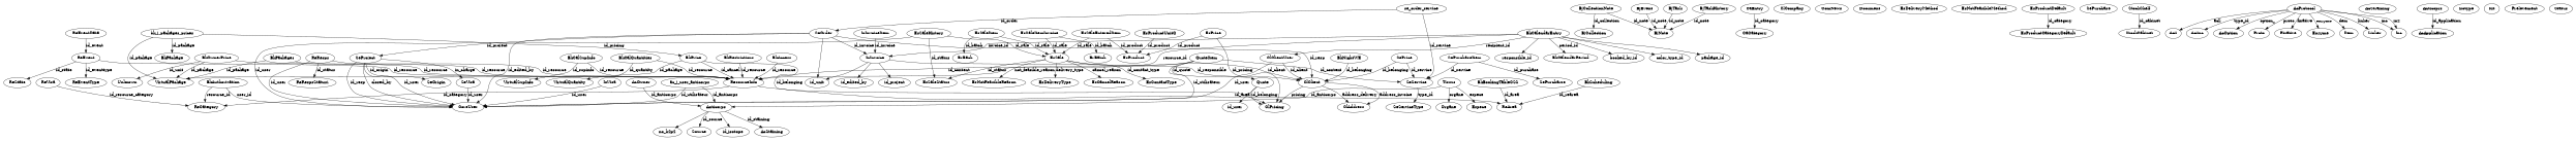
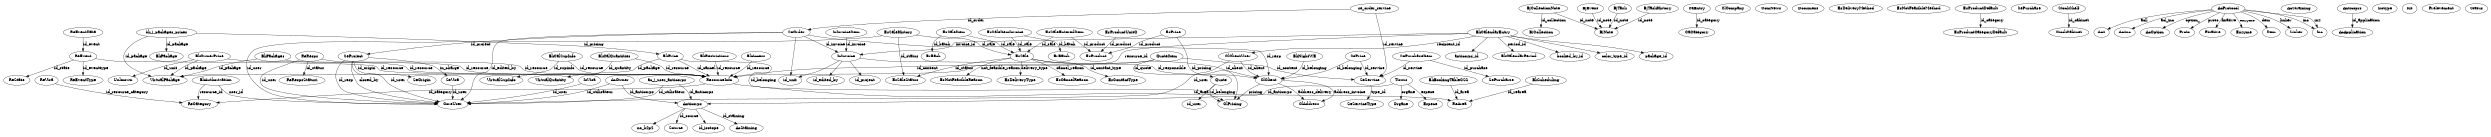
  digraph {
    BkAccess
    ResourceInfo
    ReCategory
    ReArea
    BkAuthorization
    CoreUser
    BkBookingTableCSS
    BkCalendarEntry
    booked_by_id
    ClClientUser
    color_type_id
    package_id
-   responsible_id
+   responsible_id [label=anticorps_id]
    InInvoice
    BkCalendarPeriod
    ClClient
    id_unit
    id_project
    id_edited_by
    ClPricing
    ClAddress
    BkCalQuantities
    VirtualQuantity
    BkCalSupInfo
    VirtualSupInfo
    BkNightWE
    BkOwnerPrice
    VirtualPackage
    Unknown
    BkPackages
    bk_j_packages_prices
    BkPrice
    BkPackage
    BkRestrictions
    BkScheduling
    BjCollectionNote
    BjCollection
    BjNote
    BjEvent
    BjTask
    BjTaskHistory
    CaEntry
    CaCategory
    ClCompany
    ComNews
    Document
    EsDeliveryMethod
    EsNotFeasibleMethod
    EsPrice
    EsProduct
    EsProductDefault
    EsProductCategoryDefault
    EsProductUnitQ
    EsSale
    EsCancelReason
    EsContactType
    EsNotFeasibleReason
    EsDeliveryType
    EsSaleStatus
    EsSaleEnteredItem
    EsSaleHistory
    EsSaleItem
    BrBach
    EsSaleItemInvoice
    BrBatch
    InInvoiceItem
    InVisa
    Quote
    id_user
    QuoteItem
    SeService
    SeServiceType
    ReEvent
    ReState
    ReEventType
    ReEventData
    ReResps
    ReRespsStatusi
    ReVisa
    SeOrder
    SeProject
    SeOrigin
    SeVisa
    se_order_service
    SePrice
    SePurchase
    SePurchaseItem
    SePurcharse
    StockShelf
    StockCabinet
    AcOwner
    Anticorps
    no_h2p2
    Source
    id_isotope
    AcStaining
    AcProtocol
    Acii
    Aciinc
    AcOption
    Proto
    Fixative
    Enzyme
    Dem
    Linker
    Inc
    AcStraining
    Anticoprs
    AcApplication
    ac_j_user_anticorps
    Isotype
    Kit
    Prelevement
    Status
    Tissus
    Espece
    Organe
    BkAccess -> ResourceInfo [label=id_resource]
    ResourceInfo -> ReCategory [label=id_category]
    ResourceInfo -> ReArea [label=id_area]
    BkAuthorization -> ReCategory [label=resource_id]
    BkAuthorization -> CoreUser [label=user_id]
    BkBookingTableCSS -> ReArea [label=id_area]
    BkCalendarEntry -> ResourceInfo [label=resource_id]
    BkCalendarEntry -> booked_by_id
    BkCalendarEntry -> ClClientUser [label=recipient_id]
    BkCalendarEntry -> color_type_id
    BkCalendarEntry -> package_id
    BkCalendarEntry -> responsible_id
    BkCalendarEntry -> InInvoice [label=invoice_id]
    BkCalendarEntry -> BkCalendarPeriod [label=period_id]
    ClClientUser -> CoreUser [label=id_user]
    ClClientUser -> ClClient [label=id_client]
    InInvoice -> ClClient [label=id_responsible]
    InInvoice -> id_unit
    InInvoice -> id_project
    InInvoice -> id_edited_by
    ClClient -> ClPricing [label=pricing]
    ClClient -> ClAddress [label=address_invoice]
    ClClient -> ClAddress [label=address_delivery]
    BkCalQuantities -> ResourceInfo [label=id_resource]
    BkCalQuantities -> VirtualQuantity [label=id_quantity]
    BkCalSupInfo -> ResourceInfo [label=id_resource]
    BkCalSupInfo -> VirtualSupInfo [label=id_supinfo]
    BkNightWE -> ClClient [label=id_belonging]
    BkOwnerPrice -> ResourceInfo [label=id_resource]
    BkOwnerPrice -> VirtualPackage [label=id_package]
    BkOwnerPrice -> Unknown [label=id_unit]
    BkPackages -> ResourceInfo [label=id_resource]
    BkPackages -> VirtualPackage [label=id_package]
    bk_j_packages_prices -> VirtualPackage [label=id_package]
    bk_j_packages_prices -> BkPrice [label=id_pricing]
    bk_j_packages_prices -> BkPackage [label=id_package]
    BkPrice -> ResourceInfo [label=id_cancel]
    BkPrice -> ClPricing [label=id_belonging]
    BkPrice -> VirtualPackage [label=id_package]
    BkRestrictions -> ResourceInfo [label=id_resource]
    BkScheduling -> ReArea [label=id_rearea]
    BjCollectionNote -> BjCollection [label=id_collection]
    BjCollectionNote -> BjNote [label=id_note]
    BjEvent -> BjNote [label=id_note]
    BjTask -> BjNote [label=id_note]
    BjTaskHistory -> BjNote [label=id_note]
    CaEntry -> CaCategory [label=id_category]
    EsPrice -> ClPricing [label=id_pricing]
    EsPrice -> EsProduct [label=id_product]
    EsProductDefault -> EsProductCategoryDefault [label=id_category]
    EsProductUnitQ -> EsProduct [label=id_product]
    EsSale -> ClClient [label=id_client]
    EsSale -> EsCancelReason [label=cancel_reason]
    EsSale -> EsContactType [label=id_contact_type]
    EsSale -> EsNotFeasibleReason [label=not_feasible_reason]
    EsSale -> EsDeliveryType [label=delivery_type]
    EsSale -> EsSaleStatus [label=id_status]
    EsSaleEnteredItem -> EsProduct [label=id_product]
    EsSaleEnteredItem -> EsSale [label=id_sale]
    EsSaleHistory -> CoreUser [label=id_user]
    EsSaleHistory -> EsSale [label=id_sale]
    EsSaleHistory -> EsSaleStatus [label=id_status]
    EsSaleItem -> EsSale [label=id_sale]
    EsSaleItem -> BrBach [label=id_batch]
    EsSaleItemInvoice -> EsSale [label=id_sale]
    EsSaleItemInvoice -> BrBatch [label=id_batch]
    InInvoiceItem -> InInvoice [label=id_invoice]
    InVisa -> CoreUser [label=id_user]
    Quote -> ClPricing [label=id_belonging]
    Quote -> id_user
    QuoteItem -> ResourceInfo [label=id_content]
    QuoteItem -> Quote [label=id_quote]
    QuoteItem -> SeService [label=id_content]
    SeService -> SeServiceType [label=type_id]
    ReEvent -> ResourceInfo [label=id_resource]
    ReEvent -> ReState [label=id_state]
    ReEvent -> ReEventType [label=id_eventtype]
    ReEventData -> ReEvent [label=id_event]
    ReResps -> ResourceInfo [label=id_resource]
    ReResps -> CoreUser [label=id_user]
    ReResps -> ReRespsStatusi [label=id_status]
    ReVisa -> ReCategory [label=id_resource_category]
    SeOrder -> CoreUser [label=id_edited_by]
    SeOrder -> InInvoice [label=id_invoice]
    SeOrder -> ClClient [label=id_resp]
    SeOrder -> id_unit
    SeOrder -> SeProject [label=id_project]
    SeProject -> CoreUser [label=id_resp]
    SeProject -> CoreUser [label=id_user]
    SeProject -> CoreUser [label=closed_by]
    SeProject -> SeOrigin [label=id_origin]
    SeProject -> SeVisa [label=in_charge]
    SeVisa -> CoreUser [label=id_user]
    se_order_service -> SeService [label=id_service]
    se_order_service -> SeOrder [label=id_order]
    SePrice -> ClClient [label=id_belonging]
    SePrice -> SeService [label=id_service]
    SePurchaseItem -> SeService [label=id_service]
    SePurchaseItem -> SePurcharse [label=id_purchase]
    StockShelf -> StockCabinet [label=id_cabinet]
-   QuoteItem -> CoreUser [label=id_utilisateur]
+   AcOwner -> CoreUser [label=id_utilisateur]
    AcOwner -> Anticorps [label=id_anticorps]
    Anticorps -> no_h2p2
    Anticorps -> Source [label=id_source]
    Anticorps -> id_isotope
    Anticorps -> AcStaining [label=id_staining]
    AcProtocol -> Acii [label=acll]
-   AcProtocol -> Aciinc [label=type_id]
+   AcProtocol -> Aciinc [label=acl_inc]
    AcProtocol -> AcOption [label=option_]
    AcProtocol -> Proto [label=proto]
    AcProtocol -> Fixative [label=fixative]
    AcProtocol -> Enzyme [label=enzyme]
    AcProtocol -> Dem [label=dem]
    AcProtocol -> Linker [label=linker]
    AcProtocol -> Inc [label=inc]
    AcProtocol -> Inc [label=in2]
    Anticoprs -> AcApplication [label=id_application]
    ac_j_user_anticorps -> CoreUser [label=id_utilisateur]
    ac_j_user_anticorps -> Anticorps [label=id_anticorps]
    Tissus -> Anticorps [label=id_anticorps]
    Tissus -> Espece [label=espece]
    Tissus -> Organe [label=organe]
  }
